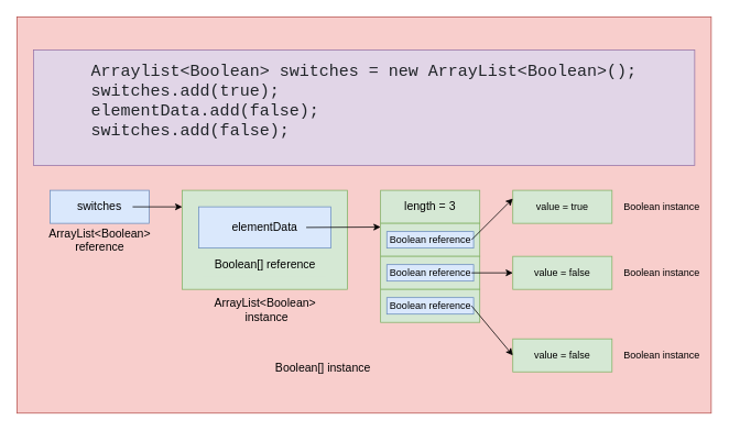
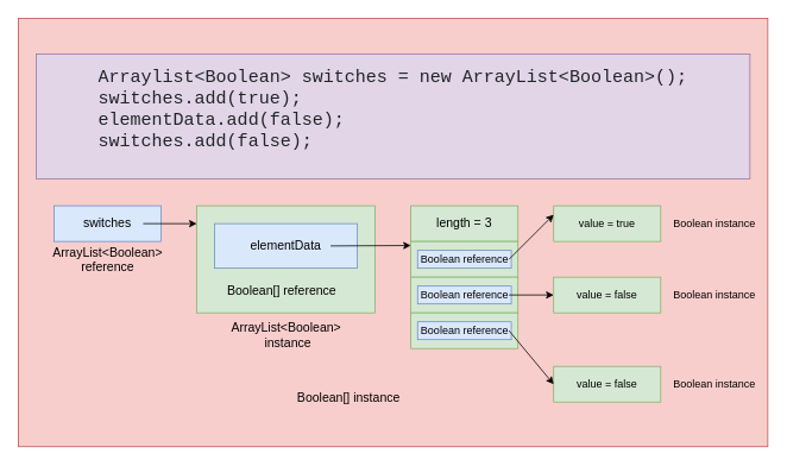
  <mxCell id="0" />
  <mxCell id="1" parent="0" />
  <mxCell id="2" value="" style="rounded=0;whiteSpace=wrap;html=1;fillColor=#f8cecc;strokeColor=#b85450;fontSize=14;" parent="1" vertex="1"><mxGeometry y="20" width="840" height="480" as="geometry" x="20" /></mxCell>
  <mxCell id="3" value="" style="rounded=0;whiteSpace=wrap;html=1;fillColor=#d5e8d4;strokeColor=#82b366;fontSize=14;" parent="1" vertex="1"><mxGeometry x="220" y="230" width="200" height="120" as="geometry" /></mxCell>
  <mxCell id="4" value="switches" style="rounded=0;whiteSpace=wrap;html=1;fillColor=#dae8fc;strokeColor=#6c8ebf;fontSize=14;" parent="1" vertex="1"><mxGeometry x="60" y="230" width="120" height="40" as="geometry" /></mxCell>
  <mxCell id="5" value="&lt;pre style=&quot;box-sizing: border-box; font-family: SFMono-Regular, Menlo, Monaco, Consolas, &amp;quot;Liberation Mono&amp;quot;, &amp;quot;Courier New&amp;quot;, monospace; font-size: 20px; margin-top: 0px; margin-bottom: 1rem; overflow: auto; color: rgb(33, 37, 41); text-align: left;&quot; id=&quot;yui_3_17_2_1_1711011079811_22966&quot;&gt;Arraylist&amp;lt;Boolean&amp;gt; switches = new ArrayList&amp;lt;Boolean&amp;gt;();&lt;br style=&quot;box-sizing: border-box;&quot; id=&quot;yui_3_17_2_1_1711011079811_22967&quot;&gt;switches.add(true);&lt;br style=&quot;box-sizing: border-box;&quot; id=&quot;yui_3_17_2_1_1711011079811_22968&quot;&gt;elementData.add(false);&lt;br style=&quot;box-sizing: border-box;&quot; id=&quot;yui_3_17_2_1_1711011079811_22969&quot;&gt;switches.add(false);&lt;/pre&gt;" style="text;html=1;align=center;verticalAlign=middle;whiteSpace=wrap;rounded=0;fontSize=14;fillColor=#e1d5e7;strokeColor=#9673a6;" parent="1" vertex="1"><mxGeometry x="40" y="60" width="800" height="140" as="geometry" /></mxCell>
  <mxCell id="6" value="ArrayList&amp;lt;Boolean&amp;gt; &lt;br&gt;reference" style="text;html=1;align=center;verticalAlign=middle;resizable=0;points=[];autosize=1;strokeColor=none;fillColor=none;fontSize=14;" parent="1" vertex="1"><mxGeometry x="45" y="265" width="150" height="50" as="geometry" /></mxCell>
  <mxCell id="7" value="ArrayList&amp;lt;Boolean&amp;gt;&lt;br&gt;&amp;nbsp;instance" style="text;html=1;align=center;verticalAlign=middle;resizable=0;points=[];autosize=1;strokeColor=none;fillColor=none;fontSize=14;" parent="1" vertex="1"><mxGeometry x="245" y="350" width="150" height="50" as="geometry" /></mxCell>
  <mxCell id="8" value="elementData" style="rounded=0;whiteSpace=wrap;html=1;fillColor=#dae8fc;strokeColor=#6c8ebf;fontSize=14;" parent="1" vertex="1"><mxGeometry x="240" y="250" width="160" height="50" as="geometry" /></mxCell>
  <mxCell id="9" value="length = 3" style="rounded=0;whiteSpace=wrap;html=1;fillColor=#d5e8d4;strokeColor=#82b366;fontSize=14;" parent="1" vertex="1"><mxGeometry x="460" y="230" width="120" height="40" as="geometry" /></mxCell>
  <mxCell id="10" value="" style="rounded=0;whiteSpace=wrap;html=1;fillColor=#d5e8d4;strokeColor=#82b366;fontSize=14;" parent="1" vertex="1"><mxGeometry x="460" y="270" width="120" height="40" as="geometry" /></mxCell>
  <mxCell id="11" value="" style="rounded=0;whiteSpace=wrap;html=1;fillColor=#d5e8d4;strokeColor=#82b366;fontSize=14;" parent="1" vertex="1"><mxGeometry x="460" y="310" width="120" height="40" as="geometry" /></mxCell>
  <mxCell id="12" value="" style="rounded=0;whiteSpace=wrap;html=1;fillColor=#d5e8d4;strokeColor=#82b366;fontSize=14;" parent="1" vertex="1"><mxGeometry x="460" y="350" width="120" height="40" as="geometry" /></mxCell>
  <mxCell id="13" value="" style="endArrow=classic;html=1;rounded=0;fontSize=14;" parent="1" edge="1"><mxGeometry width="50" height="50" relative="1" as="geometry"><mxPoint x="370" y="275" as="sourcePoint" /><mxPoint x="460" y="274.5" as="targetPoint" /></mxGeometry></mxCell>
  <mxCell id="14" value="" style="endArrow=classic;html=1;rounded=0;entryX=0;entryY=0.167;entryDx=0;entryDy=0;entryPerimeter=0;fontSize=14;" parent="1" target="3" edge="1"><mxGeometry width="50" height="50" relative="1" as="geometry"><mxPoint x="160" y="250" as="sourcePoint" /><mxPoint x="190" y="200" as="targetPoint" /></mxGeometry></mxCell>
  <mxCell id="15" value="Boolean[] instance" style="text;html=1;align=center;verticalAlign=middle;resizable=0;points=[];autosize=1;strokeColor=none;fillColor=none;fontSize=14;" parent="1" vertex="1"><mxGeometry x="320" y="430" width="140" height="30" as="geometry" /></mxCell>
  <mxCell id="16" value="Boolean reference" style="rounded=0;whiteSpace=wrap;html=1;fillColor=#dae8fc;strokeColor=#6c8ebf;" parent="1" vertex="1"><mxGeometry x="467.5" y="280" width="105" height="20" as="geometry" /></mxCell>
  <mxCell id="17" value="Boolean reference" style="rounded=0;whiteSpace=wrap;html=1;fillColor=#dae8fc;strokeColor=#6c8ebf;" parent="1" vertex="1"><mxGeometry x="467.5" y="320" width="105" height="20" as="geometry" /></mxCell>
  <mxCell id="18" value="Boolean reference" style="rounded=0;whiteSpace=wrap;html=1;fillColor=#dae8fc;strokeColor=#6c8ebf;" parent="1" vertex="1"><mxGeometry x="467.5" y="360" width="105" height="20" as="geometry" /></mxCell>
  <mxCell id="19" value="value = true" style="rounded=0;whiteSpace=wrap;html=1;fillColor=#d5e8d4;strokeColor=#82b366;" parent="1" vertex="1"><mxGeometry x="620" y="230" width="120" height="40" as="geometry" /></mxCell>
  <mxCell id="20" value="value = false" style="rounded=0;whiteSpace=wrap;html=1;fillColor=#d5e8d4;strokeColor=#82b366;" parent="1" vertex="1"><mxGeometry x="620" y="310" width="120" height="40" as="geometry" /></mxCell>
  <mxCell id="21" value="Boolean instance" style="text;html=1;align=center;verticalAlign=middle;resizable=0;points=[];autosize=1;strokeColor=none;fillColor=none;" parent="1" vertex="1"><mxGeometry x="740" y="315" width="120" height="30" as="geometry" /></mxCell>
  <mxCell id="22" value="value = false" style="rounded=0;whiteSpace=wrap;html=1;fillColor=#d5e8d4;strokeColor=#82b366;" parent="1" vertex="1"><mxGeometry x="620" y="410" width="120" height="40" as="geometry" /></mxCell>
  <mxCell id="23" value="" style="endArrow=classic;html=1;rounded=0;" parent="1" edge="1"><mxGeometry width="50" height="50" relative="1" as="geometry"><mxPoint x="570" y="290" as="sourcePoint" /><mxPoint x="620" y="240" as="targetPoint" /></mxGeometry></mxCell>
- <mxCell id="24" value="Boolean[] reference" style="text;html=1;align=center;verticalAlign=middle;resizable=0;points=[];autosize=1;strokeColor=none;fillColor=#d5e8d4;fontSize=14;" parent="1" vertex="1"><mxGeometry x="245" y="305" width="150" height="30" as="geometry" /></mxCell>
+ <mxCell id="24" value="Boolean[] reference" style="text;html=1;align=center;verticalAlign=middle;resizable=0;points=[];autosize=1;strokeColor=none;fillColor=#d5e8d4;fontSize=14;" parent="1" vertex="1"><mxGeometry x="240" y="310" width="150" height="30" as="geometry" /></mxCell>
  <mxCell id="25" value="" style="endArrow=classic;html=1;rounded=0;entryX=0;entryY=0.5;entryDx=0;entryDy=0;" parent="1" target="20" edge="1"><mxGeometry width="50" height="50" relative="1" as="geometry"><mxPoint x="570" y="330" as="sourcePoint" /><mxPoint x="620" y="280" as="targetPoint" /></mxGeometry></mxCell>
  <mxCell id="26" value="" style="endArrow=classic;html=1;rounded=0;entryX=0;entryY=0.5;entryDx=0;entryDy=0;" parent="1" target="22" edge="1"><mxGeometry width="50" height="50" relative="1" as="geometry"><mxPoint x="570" y="370" as="sourcePoint" /><mxPoint x="620" y="320" as="targetPoint" /></mxGeometry></mxCell>
  <mxCell id="27" value="Boolean instance" style="text;html=1;align=center;verticalAlign=middle;resizable=0;points=[];autosize=1;strokeColor=none;fillColor=none;" parent="1" vertex="1"><mxGeometry x="740" y="235" width="120" height="30" as="geometry" /></mxCell>
  <mxCell id="28" value="Boolean instance" style="text;html=1;align=center;verticalAlign=middle;resizable=0;points=[];autosize=1;strokeColor=none;fillColor=none;" parent="1" vertex="1"><mxGeometry x="740" y="415" width="120" height="30" as="geometry" /></mxCell>
